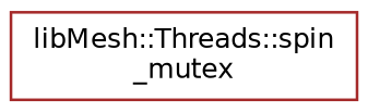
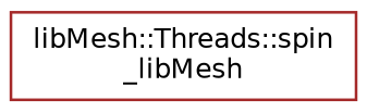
  digraph {
    rankdir=LR
-   n1 [color=brown fillcolor=white fontname=Helvetica fontsize=10 height=0.2 label="libMesh::Threads::spin\l_mutex" shape=record style=filled width=0.4]
+   n1 [color=brown fillcolor=white fontname=Helvetica fontsize=10 height=0.2 label="libMesh::Threads::spin\l_libMesh" shape=record style=filled width=0.4]
  }
